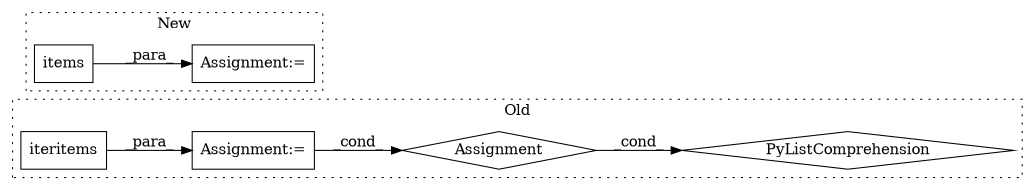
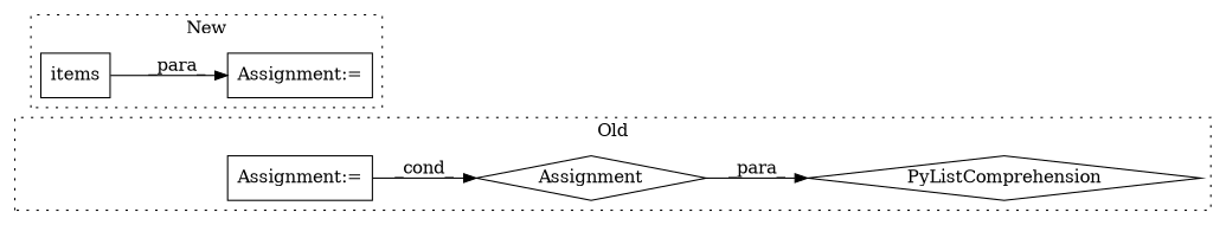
  digraph {
    rankdir=LR
    node [a=32 shape=box]
-   n1 [l=11 label=iteritems s=4180]
    n2 [a=7 l=32 label="Assignment:=" s=4168]
    n3 [a=113 l=26 label=Assignment s=4646 shape=diamond]
    n4 [a=109 l=115 label=PyListComprehension s=4565 shape=diamond]
    n5 [l=7 label=items s=4064]
    n6 [a=7 l=1 label="Assignment:=" s=4051]
    subgraph cluster_1 {
      label=Old
      style=dotted
-     n1
      n2
      n3
      n4
    }
    subgraph cluster_2 {
      label=New
      style=dotted
      n5
      n6
    }
-   n1 -> n2 [label=_para_]
    n2 -> n3 [label=_cond_]
-   n3 -> n4 [label=_cond_]
+   n3 -> n4 [label=_para_]
    n5 -> n6 [label=_para_]
  }
